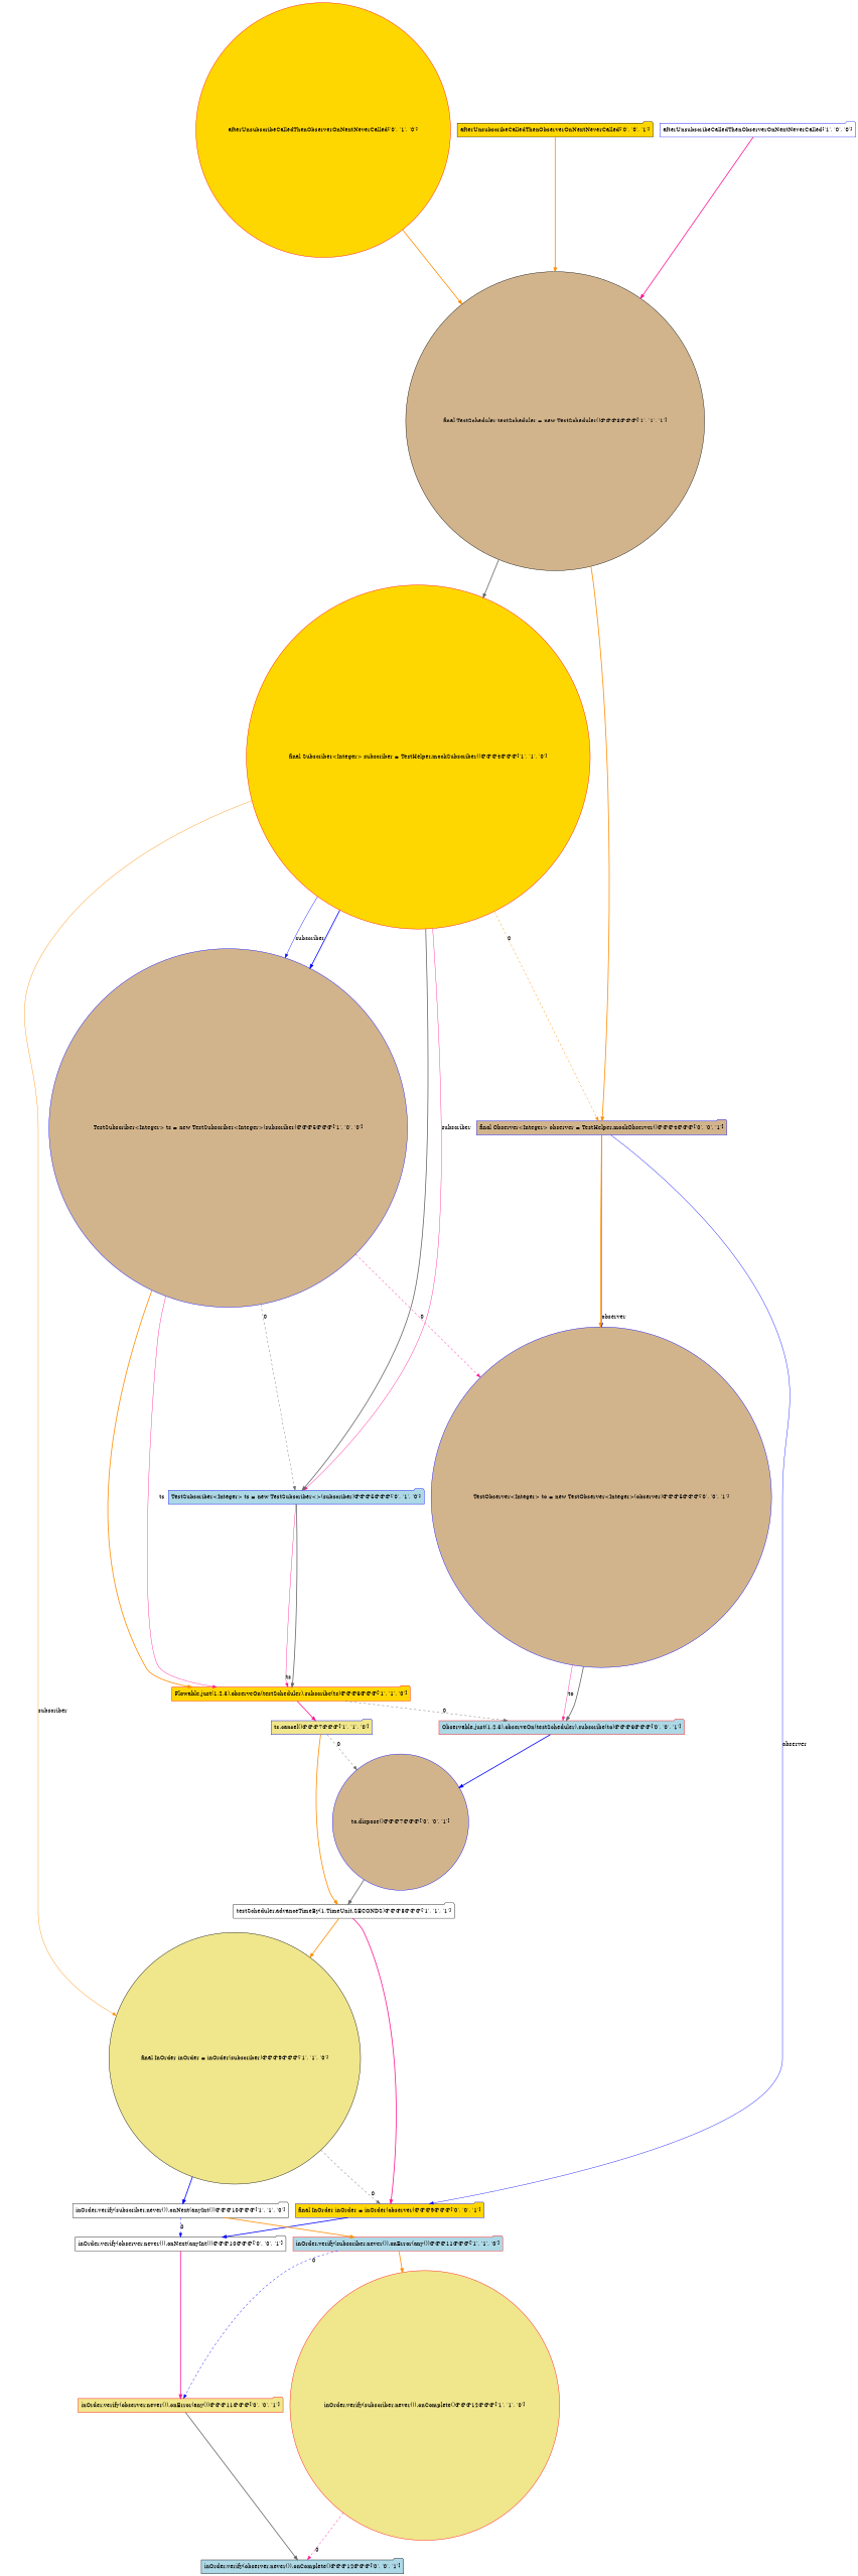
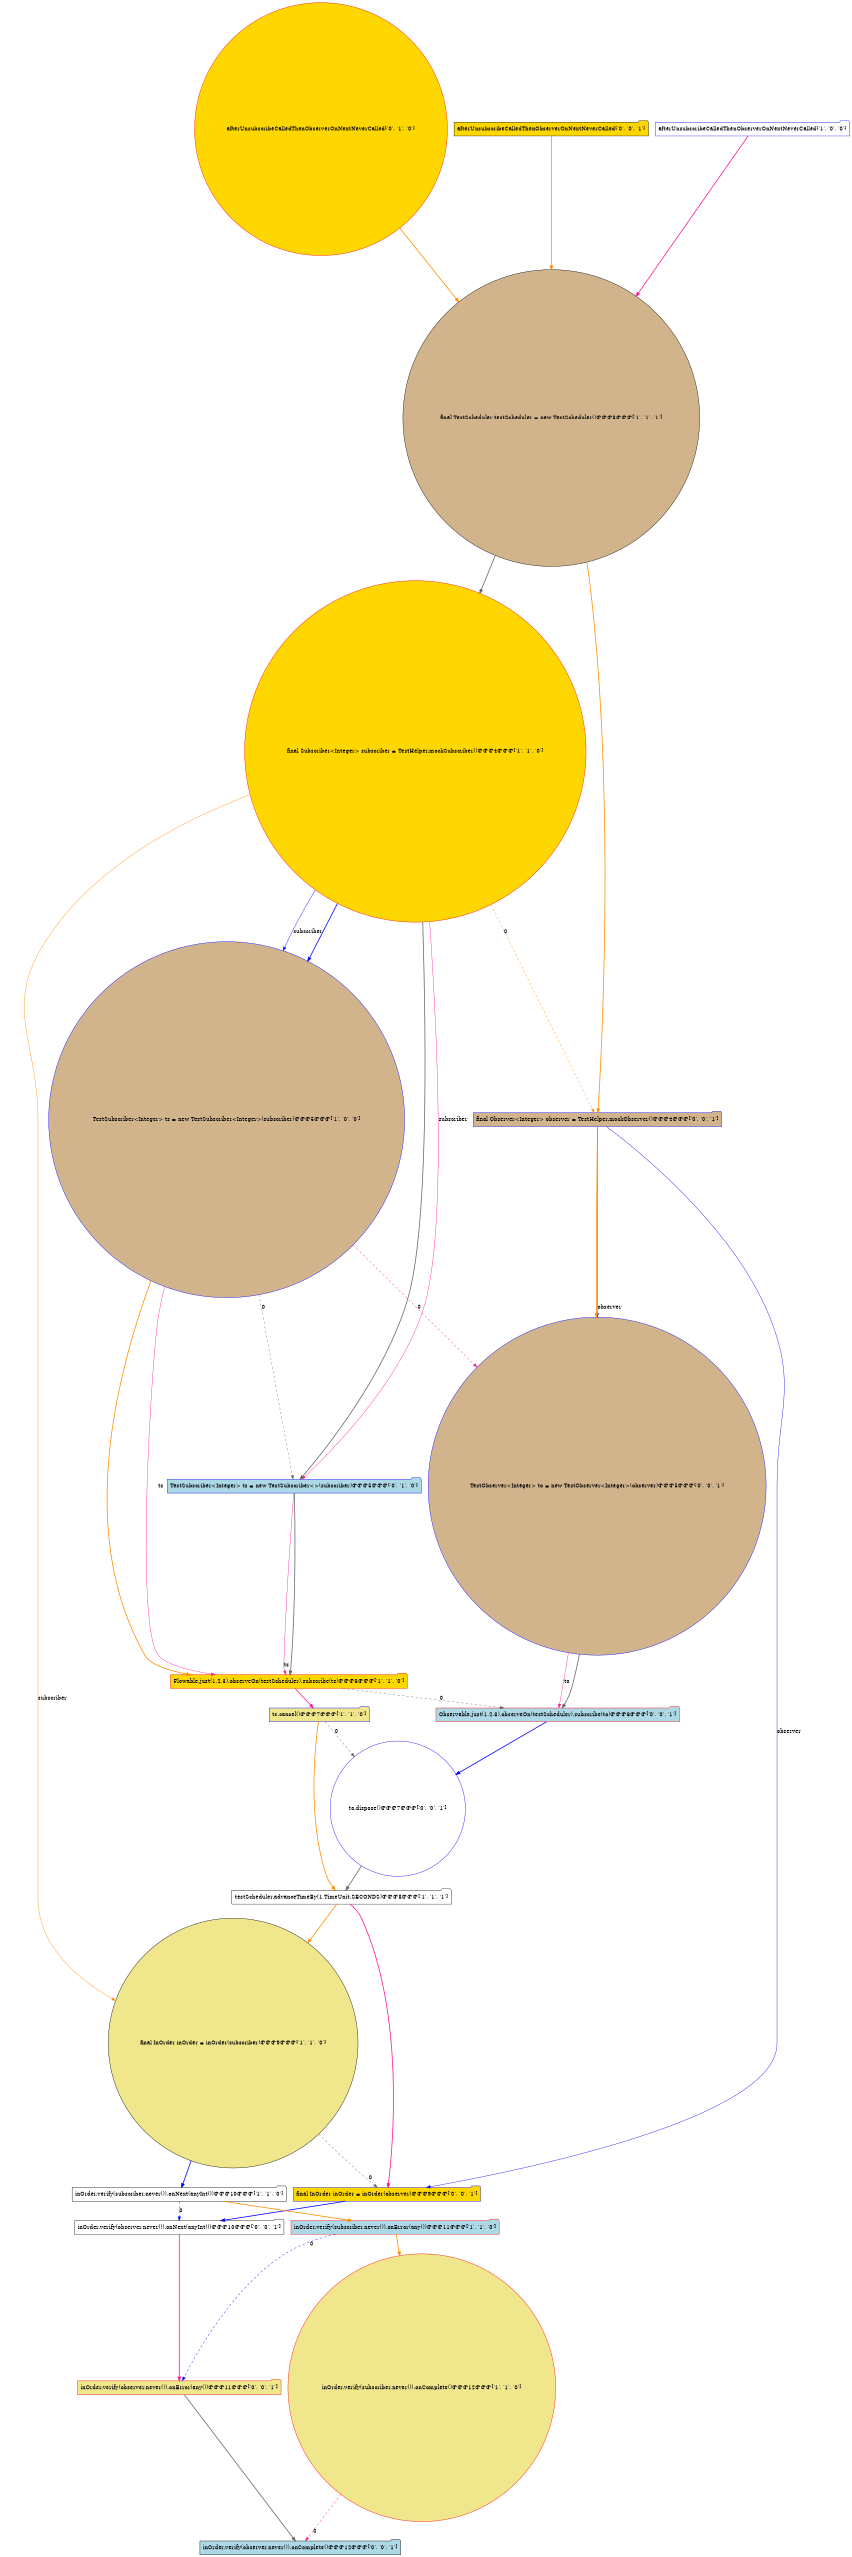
  digraph {
    node [fillcolor=gold shape=folder style=filled color=blue]
    edge [style=bold color=darkorange]
    n1 [label="afterUnsubscribeCalledThenObserverOnNextNeverCalled['0', '1', '0']" shape=circle color=red]
    n2 [fillcolor=tan label="final TestScheduler testScheduler = new TestScheduler()@@@3@@@['1', '1', '1']" shape=circle color=black]
    n3 [fillcolor=white label="testScheduler.advanceTimeBy(1,TimeUnit.SECONDS)@@@8@@@['1', '1', '1']" color=black]
    n4 [label="final InOrder inOrder = inOrder(observer)@@@9@@@['0', '0', '1']"]
    n5 [fillcolor=khaki label="final InOrder inOrder = inOrder(subscriber)@@@9@@@['1', '1', '0']" shape=circle color=black]
    n6 [fillcolor=lightblue label="inOrder.verify(subscriber,never()).onError(any())@@@11@@@['1', '1', '0']" color=red]
    n7 [fillcolor=khaki label="inOrder.verify(subscriber,never()).onComplete()@@@12@@@['1', '1', '0']" shape=circle color=red]
    n8 [fillcolor=khaki label="inOrder.verify(observer,never()).onError(any())@@@11@@@['0', '0', '1']" color=red]
    n9 [fillcolor=white label="inOrder.verify(observer,never()).onNext(anyInt())@@@10@@@['0', '0', '1']" color=black]
    n10 [fillcolor=khaki label="ts.cancel()@@@7@@@['1', '1', '0']"]
-   n11 [fillcolor=tan label="to.dispose()@@@7@@@['0', '0', '1']" shape=circle]
+   n11 [fillcolor=white label="to.dispose()@@@7@@@['0', '0', '1']" shape=circle]
    n12 [fillcolor=tan label="final Observer<Integer> observer = TestHelper.mockObserver()@@@4@@@['0', '0', '1']"]
    n13 [label="final Subscriber<Integer> subscriber = TestHelper.mockSubscriber()@@@4@@@['1', '1', '0']" shape=circle color=red]
    n14 [fillcolor=lightblue label="inOrder.verify(observer,never()).onComplete()@@@12@@@['0', '0', '1']" color=black]
    n15 [fillcolor=lightblue label="TestSubscriber<Integer> ts = new TestSubscriber<>(subscriber)@@@5@@@['0', '1', '0']"]
    n16 [label="Flowable.just(1,2,3).observeOn(testScheduler).subscribe(ts)@@@6@@@['1', '1', '0']" color=red]
    n17 [fillcolor=white label="inOrder.verify(subscriber,never()).onNext(anyInt())@@@10@@@['1', '1', '0']" color=black]
    n18 [label="afterUnsubscribeCalledThenObserverOnNextNeverCalled['0', '0', '1']" color=black]
    n19 [fillcolor=lightblue label="Observable.just(1,2,3).observeOn(testScheduler).subscribe(to)@@@6@@@['0', '0', '1']" color=red]
    n20 [fillcolor=tan label="TestObserver<Integer> to = new TestObserver<Integer>(observer)@@@5@@@['0', '0', '1']" shape=circle]
    n21 [fillcolor=tan label="TestSubscriber<Integer> ts = new TestSubscriber<Integer>(subscriber)@@@5@@@['1', '0', '0']" shape=circle]
    n22 [fillcolor=white label="afterUnsubscribeCalledThenObserverOnNextNeverCalled['1', '0', '0']"]
    n1 -> n2
    n2 -> n12
    n2 -> n13 [color=gray40]
    n3 -> n4 [color=deeppink]
    n3 -> n5
    n4 -> n9 [color=blue]
    n5 -> n4 [label=0 style=dashed color=gray40]
    n5 -> n17 [color=blue]
    n6 -> n7
    n6 -> n8 [label=0 style=dashed color=blue]
    n7 -> n14 [label=0 style=dashed color=deeppink]
    n8 -> n14 [color=gray40]
    n9 -> n8 [color=deeppink]
    n10 -> n3
    n10 -> n11 [label=0 style=dashed color=gray40]
    n11 -> n3 [color=gray40]
    n12 -> n4 [label=observer style=solid color=blue]
    n12 -> n20 [label=observer style=solid color=blue]
    n12 -> n20
    n13 -> n5 [label=subscriber style=solid]
    n13 -> n12 [label=0 style=dashed]
    n13 -> n15 [label=subscriber style=solid color=deeppink]
    n13 -> n15 [color=gray40]
    n13 -> n21 [color=blue]
    n13 -> n21 [label=subscriber style=solid color=blue]
    n15 -> n16 [color=gray40]
    n15 -> n16 [label=ts style=solid color=deeppink]
    n16 -> n10 [color=deeppink]
    n16 -> n19 [label=0 style=dashed color=gray40]
    n17 -> n6
    n17 -> n9 [label=0 style=dashed color=blue]
    n18 -> n2
    n19 -> n11 [color=blue]
    n20 -> n19 [label=to style=solid color=deeppink]
    n20 -> n19 [color=gray40]
    n21 -> n15 [label=0 style=dashed color=gray40]
    n21 -> n16 [label=ts style=solid color=deeppink]
    n21 -> n16
    n21 -> n20 [label=0 style=dashed color=deeppink]
    n22 -> n2 [color=deeppink]
  }
